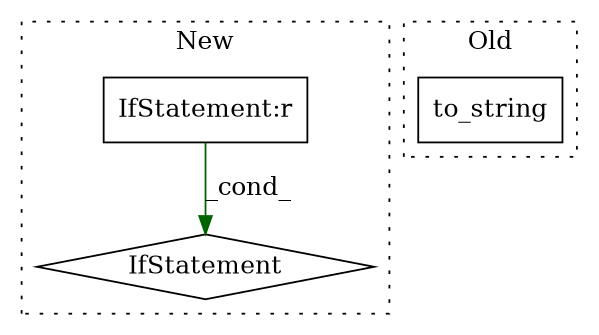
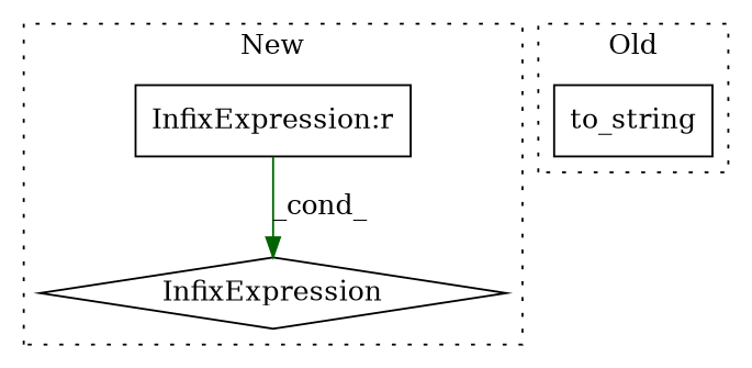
  digraph {
    node [shape=box]
-   n1 [a=25 l="4,2" label=IfStatement s="2810,2857" shape=diamond]
-   n2 [a=27 l=3 label="IfStatement:r" s=2835]
+   n1 [a=25 l="4,2" label=InfixExpression s="2810,2857" shape=diamond]
+   n2 [a=27 l=3 label="InfixExpression:r" s=2835]
    n3 [a=32 l=11 label=to_string s=2436]
    subgraph cluster_1 {
      label=New
      style=dotted
      n1
      n2
    }
    subgraph cluster_2 {
      label=Old
      style=dotted
      n3
    }
    n2 -> n1 [label=_cond_ color=darkgreen]
  }
